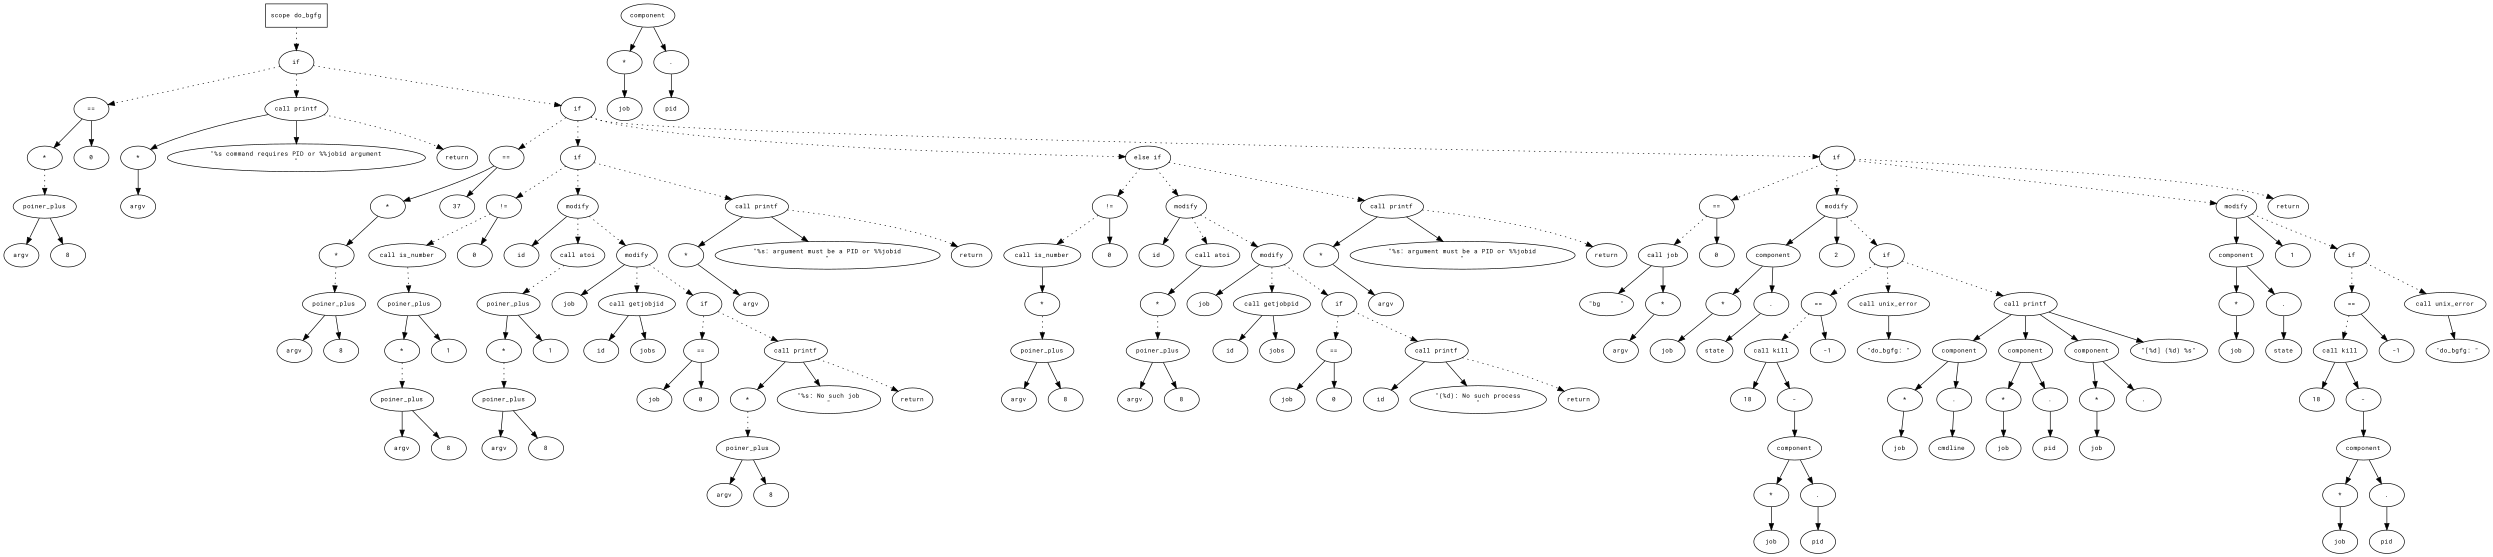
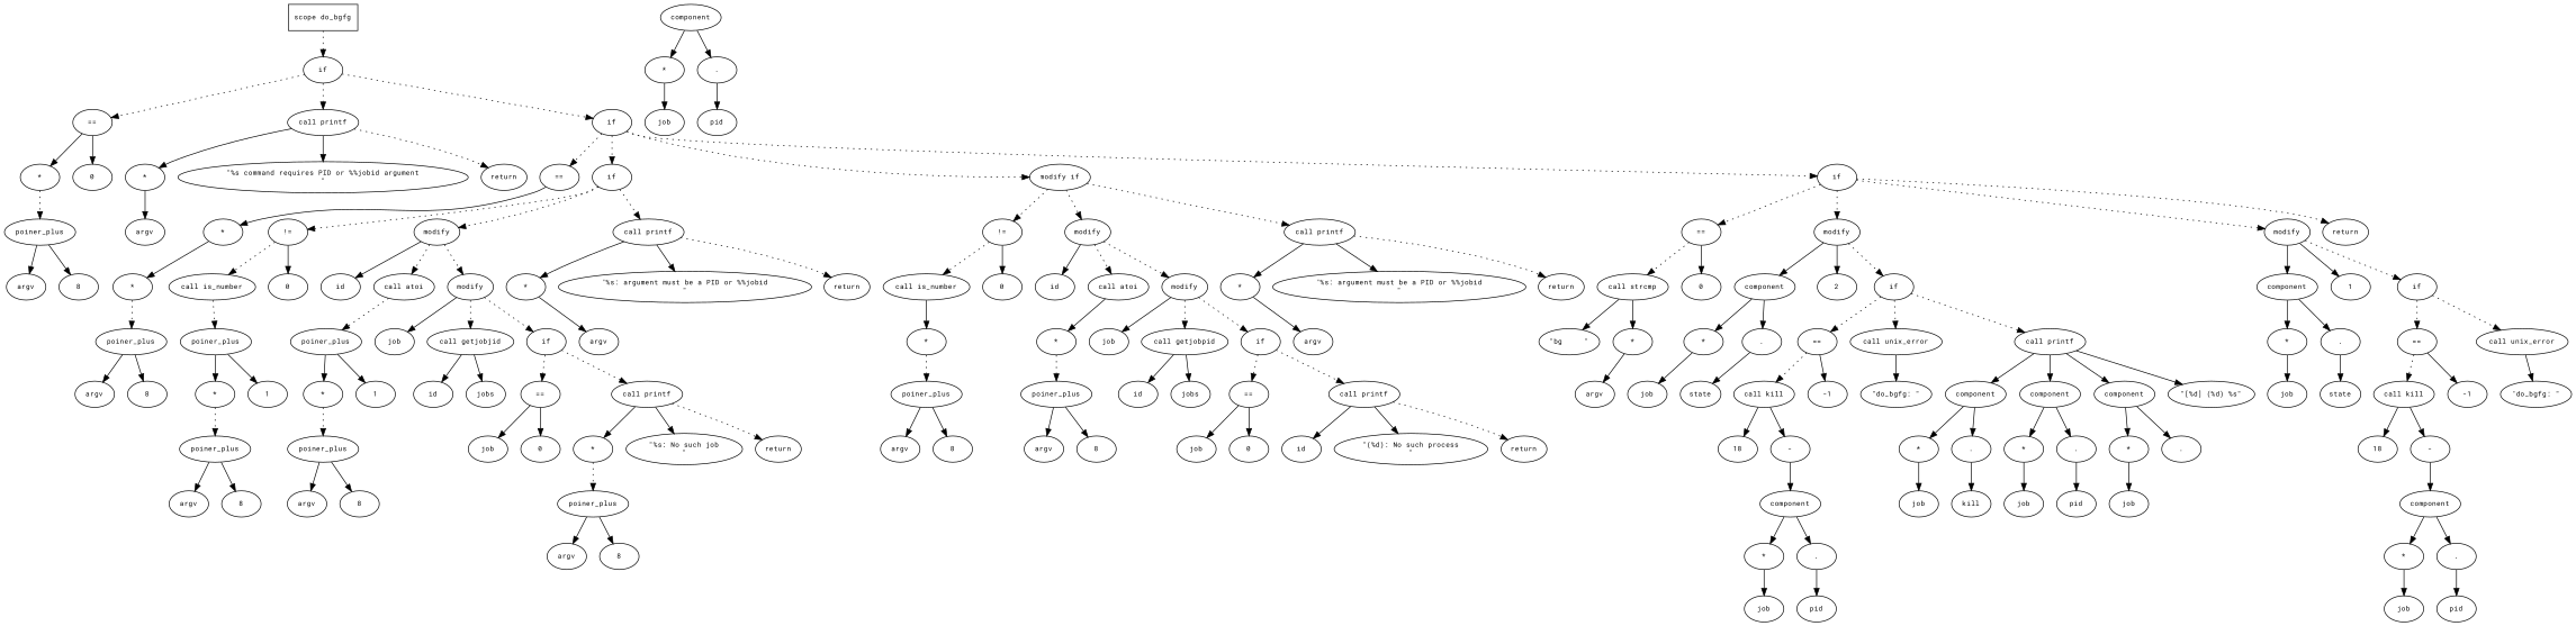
  digraph {
    fontname="Roboto Mono"
    fontsize=10
    node [fontname="Roboto Mono" fontsize=10 shape=ellipse]
    edge [fontname="Roboto Mono" fontsize=10]
    n1 [label="scope do_bgfg" shape=box]
    n2 [label=if]
    n3 [label="=="]
    n4 [label="call printf"]
    n5 [label=if]
    n6 [label="*"]
    n7 [label=0]
    n8 [label="*"]
    n9 [label="\"%s command requires PID or %%jobid argument\n\""]
    n10 [label=return]
    n11 [label="=="]
    n12 [label=if]
-   n13 [label="else if"]
+   n13 [label="modify if"]
    n14 [label=if]
    n15 [label=poiner_plus]
    n16 [label=argv]
    n17 [label=8]
    n18 [label=argv]
    n19 [label="*"]
-   n20 [label=37]
    n21 [label="!="]
    n22 [label=modify]
    n23 [label="call printf"]
    n24 [label="!="]
    n25 [label=modify]
    n26 [label="call printf"]
    n27 [label="=="]
    n28 [label=modify]
    n29 [label=modify]
    n30 [label=return]
    n31 [label="*"]
    n32 [label=poiner_plus]
    n33 [label=argv]
    n34 [label=8]
    n35 [label="call is_number"]
    n36 [label=0]
    n37 [label=id]
    n38 [label="call atoi"]
    n39 [label=modify]
    n40 [label="*"]
    n41 [label="\"%s: argument must be a PID or %%jobid\n\""]
    n42 [label=return]
    n43 [label=poiner_plus]
    n44 [label="*"]
    n45 [label=1]
    n46 [label=poiner_plus]
    n47 [label=argv]
    n48 [label=8]
    n49 [label=poiner_plus]
    n50 [label=job]
    n51 [label="call getjobjid"]
    n52 [label=if]
    n53 [label="*"]
    n54 [label=1]
    n55 [label=poiner_plus]
    n56 [label=argv]
    n57 [label=8]
    n58 [label=id]
    n59 [label=jobs]
    n60 [label="=="]
    n61 [label="call printf"]
    n62 [label=job]
    n63 [label=0]
    n64 [label="*"]
    n65 [label="\"%s: No such job\n\""]
    n66 [label=return]
    n67 [label=poiner_plus]
    n68 [label=argv]
    n69 [label=8]
    n70 [label=argv]
    n71 [label="call is_number"]
    n72 [label=0]
    n73 [label=id]
    n74 [label="call atoi"]
    n75 [label=modify]
    n76 [label="*"]
    n77 [label="\"%s: argument must be a PID or %%jobid\n\""]
    n78 [label=return]
    n79 [label="*"]
    n80 [label=poiner_plus]
    n81 [label=argv]
    n82 [label=8]
    n83 [label="*"]
    n84 [label=job]
    n85 [label="call getjobpid"]
    n86 [label=if]
    n87 [label=poiner_plus]
    n88 [label=argv]
    n89 [label=8]
    n90 [label=id]
    n91 [label=jobs]
    n92 [label="=="]
    n93 [label="call printf"]
    n94 [label=job]
    n95 [label=0]
    n96 [label=id]
    n97 [label="\"(%d): No such process\n\""]
    n98 [label=return]
    n99 [label=argv]
-   n100 [label="call job"]
+   n100 [label="call strcmp"]
    n101 [label=0]
    n102 [label=component]
    n103 [label=2]
    n104 [label=if]
    n105 [label=component]
    n106 [label=1]
    n107 [label=if]
    n108 [label="\"bg     \""]
    n109 [label="*"]
    n110 [label=argv]
    n111 [label="*"]
    n112 [label="."]
    n113 [label="=="]
    n114 [label="call unix_error"]
    n115 [label="call printf"]
    n116 [label=job]
    n117 [label=state]
    n118 [label="call kill"]
    n119 [label=-1]
    n120 [label="\"do_bgfg: \""]
    n121 [label=component]
    n122 [label=component]
    n123 [label=component]
    n124 [label="\"[%d] (%d) %s\""]
    n125 [label=18]
    n126 [label="-"]
    n127 [label=component]
    n128 [label="*"]
    n129 [label="."]
    n130 [label=job]
    n131 [label=pid]
    n132 [label="*"]
    n133 [label="."]
    n134 [label="*"]
    n135 [label="."]
    n136 [label="*"]
    n137 [label="."]
    n138 [label=job]
-   n139 [label=cmdline]
+   n139 [label=kill]
    n140 [label=job]
    n141 [label=pid]
    n142 [label=job]
    n143 [label="*"]
    n144 [label="."]
    n145 [label="=="]
    n146 [label="call unix_error"]
    n147 [label=job]
    n148 [label=state]
    n149 [label="call kill"]
    n150 [label=-1]
    n151 [label="\"do_bgfg: \""]
    n152 [label=18]
    n153 [label="-"]
    n154 [label=component]
    n155 [label="*"]
    n156 [label="."]
    n157 [label=job]
    n158 [label=pid]
    n159 [label=component]
    n160 [label="*"]
    n161 [label="."]
    n162 [label=job]
    n163 [label=pid]
    n1 -> n2 [style=dotted]
    n2 -> n3 [style=dotted]
    n2 -> n4 [style=dotted]
    n2 -> n5 [style=dotted]
    n3 -> n6
    n3 -> n7
    n4 -> n8
    n4 -> n9
    n4 -> n10 [style=dotted]
    n5 -> n11 [style=dotted]
    n5 -> n12 [style=dotted]
    n5 -> n13 [style=dotted]
    n5 -> n14 [style=dotted]
    n6 -> n15 [style=dotted]
    n8 -> n18
    n11 -> n19
-   n11 -> n20
    n12 -> n21 [style=dotted]
    n12 -> n22 [style=dotted]
    n12 -> n23 [style=dotted]
    n13 -> n24 [style=dotted]
    n13 -> n25 [style=dotted]
    n13 -> n26 [style=dotted]
    n14 -> n27 [style=dotted]
    n14 -> n28 [style=dotted]
    n14 -> n29 [style=dotted]
    n14 -> n30 [style=dotted]
    n15 -> n16
    n15 -> n17
    n19 -> n31
    n21 -> n35 [style=dotted]
    n21 -> n36
    n22 -> n37
    n22 -> n38 [style=dotted]
    n22 -> n39 [style=dotted]
    n23 -> n40
    n23 -> n41
    n23 -> n42 [style=dotted]
    n24 -> n71 [style=dotted]
    n24 -> n72
    n25 -> n73
    n25 -> n74 [style=dotted]
    n25 -> n75 [style=dotted]
    n26 -> n76
    n26 -> n77
    n26 -> n78 [style=dotted]
    n27 -> n100 [style=dotted]
    n27 -> n101
    n28 -> n102
    n28 -> n103
    n28 -> n104 [style=dotted]
    n29 -> n105
    n29 -> n106
    n29 -> n107 [style=dotted]
    n31 -> n32 [style=dotted]
    n32 -> n33
    n32 -> n34
    n35 -> n43 [style=dotted]
    n38 -> n49 [style=dotted]
    n39 -> n50
    n39 -> n51 [style=dotted]
    n39 -> n52 [style=dotted]
    n40 -> n70
    n43 -> n44
    n43 -> n45
    n44 -> n46 [style=dotted]
    n46 -> n47
    n46 -> n48
    n49 -> n53
    n49 -> n54
    n51 -> n58
    n51 -> n59
    n52 -> n60 [style=dotted]
    n52 -> n61 [style=dotted]
    n53 -> n55 [style=dotted]
    n55 -> n56
    n55 -> n57
    n60 -> n62
    n60 -> n63
    n61 -> n64
    n61 -> n65
    n61 -> n66 [style=dotted]
    n64 -> n67 [style=dotted]
    n67 -> n68
    n67 -> n69
    n71 -> n79
    n74 -> n83
    n75 -> n84
    n75 -> n85 [style=dotted]
    n75 -> n86 [style=dotted]
    n76 -> n99
    n79 -> n80 [style=dotted]
    n80 -> n81
    n80 -> n82
    n83 -> n87 [style=dotted]
    n85 -> n90
    n85 -> n91
    n86 -> n92 [style=dotted]
    n86 -> n93 [style=dotted]
    n87 -> n88
    n87 -> n89
    n92 -> n94
    n92 -> n95
    n93 -> n96
    n93 -> n97
    n93 -> n98 [style=dotted]
    n100 -> n108
    n100 -> n109
    n102 -> n111
    n102 -> n112
    n104 -> n113 [style=dotted]
    n104 -> n114 [style=dotted]
    n104 -> n115 [style=dotted]
    n105 -> n143
    n105 -> n144
    n107 -> n145 [style=dotted]
    n107 -> n146 [style=dotted]
    n109 -> n110
    n111 -> n116
    n112 -> n117
    n113 -> n118 [style=dotted]
    n113 -> n119
    n114 -> n120
    n115 -> n121
    n115 -> n122
    n115 -> n123
    n115 -> n124
    n118 -> n125
    n118 -> n126
    n121 -> n132
    n121 -> n133
    n122 -> n134
    n122 -> n135
    n123 -> n136
    n123 -> n137
    n126 -> n127
    n127 -> n128
    n127 -> n129
    n128 -> n130
    n129 -> n131
    n132 -> n138
    n133 -> n139
    n134 -> n140
    n135 -> n141
    n136 -> n142
    n143 -> n147
    n144 -> n148
    n145 -> n149 [style=dotted]
    n145 -> n150
    n146 -> n151
    n149 -> n152
    n149 -> n153
    n153 -> n154
    n154 -> n155
    n154 -> n156
    n155 -> n157
    n156 -> n158
    n159 -> n160
    n159 -> n161
    n160 -> n162
    n161 -> n163
  }
